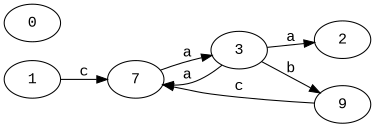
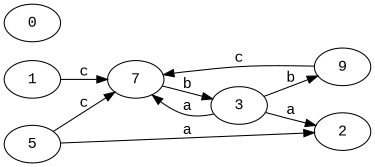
  strict digraph {
    fontname="Liberation Mono"
    rankdir=LR
    node [fontname="Liberation Mono"]
    edge [fontname="Liberation Mono"]
    1
    7
+   5
    2
    3
    n6 [label=9]
    0
    1 -> 7 [label=c]
-   7 -> 3 [label=a]
+   7 -> 3 [label=b]
+   5 -> 7 [label=c]
+   5 -> 2 [label=a]
    3 -> 7 [label=a]
    3 -> 2 [label=a]
    3 -> n6 [label=b]
    n6 -> 7 [label=c]
  }
